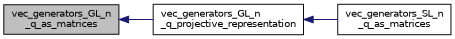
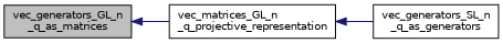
  digraph {
    fontname="DejaVu Sans"
    rankdir=LR
    node [color=black fillcolor=white fontname="DejaVu Sans" fontsize=10 shape=record style=filled]
    edge [color=midnightblue dir=back fontname="DejaVu Sans" fontsize=10 labelfontname=Helvetica labelfontsize=10 style=solid]
    n1 [fillcolor=grey75 fontcolor=black height=0.2 label="vec_generators_GL_n\l_q_as_matrices" width=0.4]
-   n2 [height=0.2 label="vec_generators_GL_n\l_q_projective_representation" width=0.4]
-   n3 [height=0.2 label="vec_generators_SL_n\l_q_as_matrices" width=0.4]
+   n2 [height=0.2 label="vec_matrices_GL_n\l_q_projective_representation" width=0.4]
+   n3 [height=0.2 label="vec_generators_SL_n\l_q_as_generators" width=0.4]
    n1 -> n2
    n2 -> n3
  }
